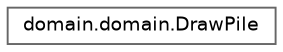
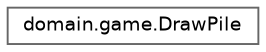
  digraph {
    rankdir=LR
-   n1 [color=grey40 fillcolor=white fontname=Helvetica fontsize=10 height=0.2 label="domain.domain.DrawPile" shape=box style=filled width=0.4]
+   n1 [color=grey40 fillcolor=white fontname=Helvetica fontsize=10 height=0.2 label="domain.game.DrawPile" shape=box style=filled width=0.4]
  }
